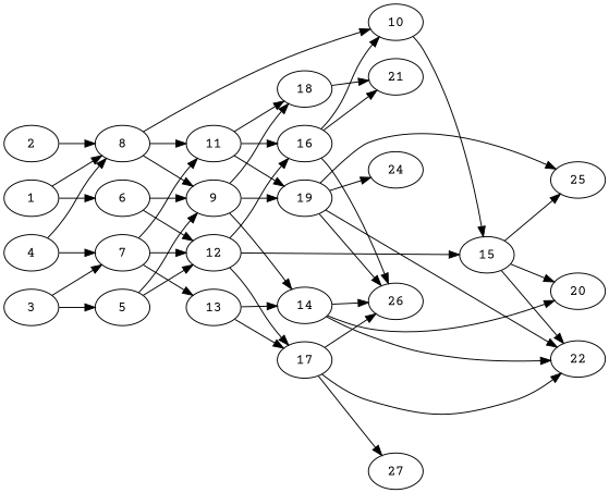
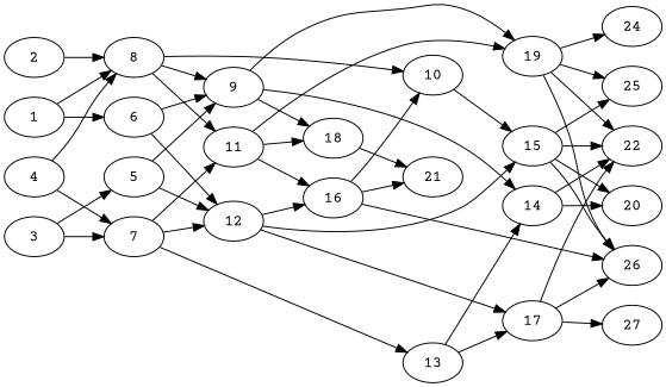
  digraph {
    fontname="Courier Prime"
    rankdir=LR
    node [alpha=0.08 fontname="Courier Prime"]
    edge [fontname="Courier Prime"]
    1 [alpha=0.04 expect_size=9230684088216584192]
    6 [alpha=0.11 expect_size=7085438265320865]
    8 [alpha=0.07 expect_size=2207309511224735]
    9 [alpha=0.11 expect_size=7844715556206452]
    12 [alpha=0.16 expect_size=238068698834186080]
    11 [alpha=0.19 expect_size=169555237684641792000]
    10 [alpha=0.04 expect_size=10450250821009408000]
    14 [expect_size=412625720104189952]
    18 [alpha=0.17 expect_size=2609201902018169]
    19 [alpha=0.09 expect_size=1563665461350987]
    15 [alpha=0.17 expect_size=126270661686998944]
    16 [alpha=0.18 expect_size=50963027700644600]
    17 [alpha=0.04 expect_size=10873767912514750]
    2 [alpha=0.15 expect_size=295077372433094464]
    3 [alpha=0.09 expect_size=220476483084583174144]
    5 [alpha=0.00 expect_size=17695057443178270]
    7 [expect_size=16621063874019328000]
    13 [alpha=0.18 expect_size=464093952718752]
    4 [alpha=0.10 expect_size=1460582622043308032]
    20 [alpha=0.18 expect_size=69677675911906852864]
    22 [alpha=0.16 expect_size=257724176394092544]
    21 [expect_size=385216047923436]
    25 [alpha=0.10 expect_size=5185548036694682]
    26 [alpha=0.10 expect_size=9397021985724916]
    24 [expect_size=4563050778767210]
    27 [alpha=0.11 expect_size=272513894577598365696]
    1 -> 6
    1 -> 8
    6 -> 9
    6 -> 12
    8 -> 9
    8 -> 11
    8 -> 10
    9 -> 14
    9 -> 18
    9 -> 19
    12 -> 15
    12 -> 16
    12 -> 17
    11 -> 18
    11 -> 19
    11 -> 16
    10 -> 15
    14 -> 20
    14 -> 22
    18 -> 21
    19 -> 22
    19 -> 25
    19 -> 26
    19 -> 24
    15 -> 20
    15 -> 22
    15 -> 25
-   14 -> 26
+   15 -> 26
    16 -> 10
    16 -> 21
    16 -> 26
    17 -> 22
    17 -> 26
    17 -> 27
    2 -> 8
    3 -> 5
    3 -> 7
    5 -> 9
    5 -> 12
    7 -> 12
    7 -> 11
    7 -> 13
    13 -> 14
    13 -> 17
    4 -> 8
    4 -> 7
  }
